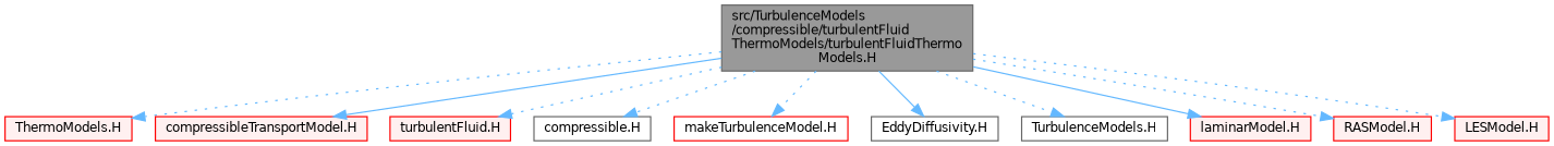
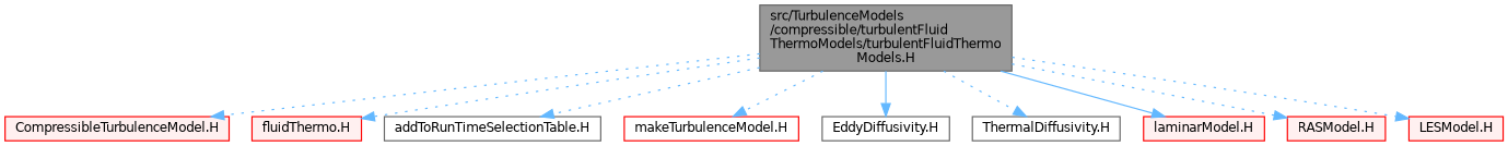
  digraph {
    node [color=red fillcolor="#FFF0F0" fontname=Helvetica fontsize=10 shape=box style=filled]
    edge [color=steelblue1 fontname=Helvetica fontsize=10 labelfontname=Helvetica labelfontsize=10 style=dotted]
    n1 [color=gray40 fillcolor=grey60 fontcolor=black height=0.2 label="src/TurbulenceModels\l/compressible/turbulentFluid\lThermoModels/turbulentFluidThermo\lModels.H" width=0.4]
-   n2 [height=0.2 label="ThermoModels.H" width=0.4]
-   n3 [height=0.2 label="compressibleTransportModel.H" width=0.4]
-   n4 [height=0.2 label="turbulentFluid.H" width=0.4]
-   n5 [color=grey40 fillcolor=white height=0.2 label="compressible.H" width=0.4]
+   n2 [height=0.2 label="CompressibleTurbulenceModel.H" width=0.4]
+   n4 [height=0.2 label="fluidThermo.H" width=0.4]
+   n5 [color=grey40 fillcolor=white height=0.2 label="addToRunTimeSelectionTable.H" width=0.4]
    n6 [fillcolor=white height=0.2 label="makeTurbulenceModel.H" width=0.4]
    n7 [color=grey40 fillcolor=white height=0.2 label="EddyDiffusivity.H" width=0.4]
-   n8 [color=grey40 fillcolor=white height=0.2 label="TurbulenceModels.H" width=0.4]
+   n8 [color=grey40 fillcolor=white height=0.2 label="ThermalDiffusivity.H" width=0.4]
    n9 [height=0.2 label="laminarModel.H" width=0.4]
    n10 [height=0.2 label="RASModel.H" width=0.4]
    n11 [height=0.2 label="LESModel.H" width=0.4]
    n1 -> n2
-   n1 -> n3 [style=solid]
    n1 -> n4
    n1 -> n5
    n1 -> n6
    n1 -> n7 [style=solid]
    n1 -> n8
    n1 -> n9 [style=solid]
    n1 -> n10
    n1 -> n11
  }
